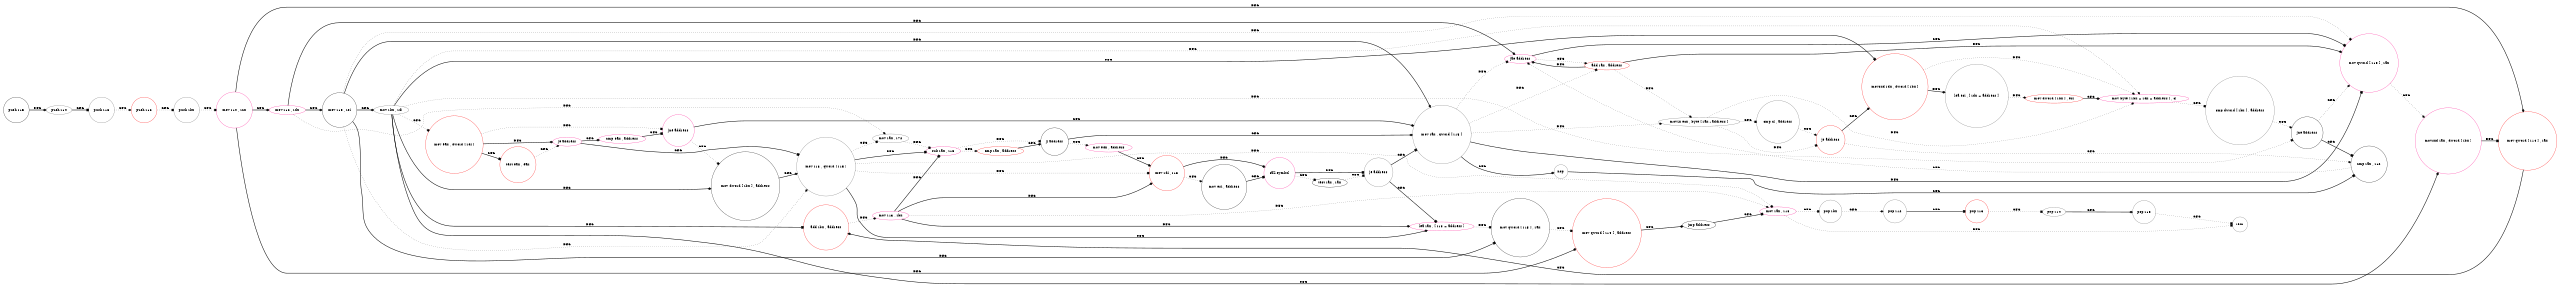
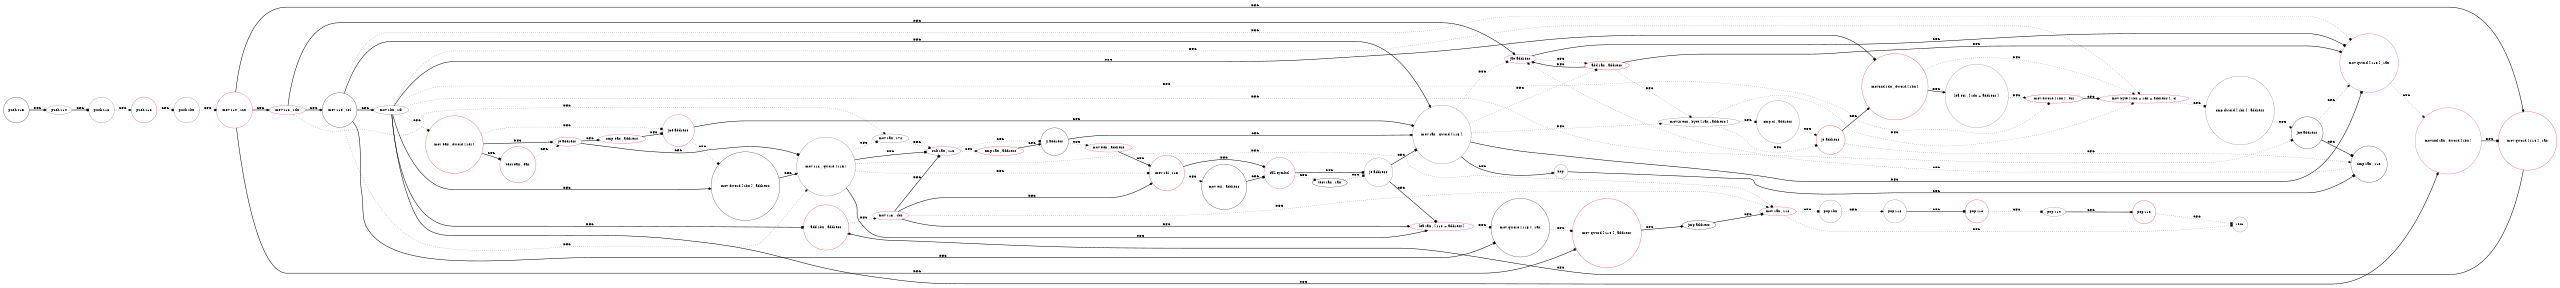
  digraph {
    rankdir=LR
    node [color=gray40 shape=circle]
    edge [arrowhead=diamond style=bold]
    n1 [color=black label="push r15"]
    n2 [label="push r14" shape=ellipse]
    n3 [label="push r13"]
    n4 [color=red label="push r12"]
    n5 [label="push rbx"]
    n6 [color=deeppink label="mov r14 , rcx"]
    n7 [color=deeppink label="mov r12 , rdx" shape=ellipse]
    n8 [color=red label="mov qword [ r14 ] , rax"]
    n9 [color=red label="mov qword [ r14 ] , address"]
    n10 [color=black label="mov r15 , rsi"]
    n11 [label="mov rax , r72" shape=ellipse]
    n12 [color=deeppink label="jae address" shape=ellipse]
    n13 [color=red label="add rbx , address"]
    n14 [color=black label="jmp address" shape=ellipse]
    n15 [label="mov rbx , rdi" shape=ellipse]
    n16 [label="mov r13 , qword [ r15 ]"]
    n17 [label="mov rax , qword [ r15 ]"]
    n18 [color=deeppink label="mov qword [ r15 ] , rax"]
    n19 [color=black label="mov qword [ r15 ] , rax"]
    n20 [color=deeppink label="sub rax , r13" shape=ellipse]
    n21 [color=red label="add rax , address" shape=ellipse]
    n22 [color=red label="mov eax , dword [ rdi ]"]
    n23 [color=black label="mov dword [ rbx ] , address"]
    n24 [color=deeppink label="movsxd rax , dword [ rbx ]"]
    n25 [color=red label="movsxd rdx , dword [ rbx ]"]
    n26 [color=red label="mov dword [ rbx ] , esi" shape=ellipse]
    n27 [color=deeppink label="mov byte [ rbx + rdx + address ] , cl" shape=ellipse]
    n28 [color=black label="jne address"]
    n29 [color=red label="mov rdi , r13"]
    n30 [color=deeppink label="lea rax , [ r13 + address ]" shape=ellipse]
    n31 [color=deeppink label="mov rax , r13" shape=ellipse]
    n32 [label=nop]
    n33 [label="movzx ecx , byte [ rax - address ]" shape=ellipse]
    n34 [color=red label="test eax , eax"]
    n35 [color=deeppink label="je address" shape=ellipse]
    n36 [color=deeppink label="jne address"]
    n37 [color=deeppink label="mov r13 , rbx" shape=ellipse]
    n38 [label="lea esi , [ rdx + address ]"]
    n39 [label="cmp dword [ rbx ] , address"]
    n40 [color=black label="cmp rax , r12"]
    n41 [color=deeppink label="cmp eax , address" shape=ellipse]
    n42 [color=red label="cmp rax , address" shape=ellipse]
    n43 [color=black label="jl address"]
    n44 [color=black label="mov esi , address"]
    n45 [color=deeppink label="call symbol"]
    n46 [label="pop rbx"]
    n47 [label=retn]
    n48 [color=deeppink label="mov edx , address" shape=ellipse]
    n49 [label="cmp cl , address"]
    n50 [color=red label="je address"]
    n51 [color=black label="test rax , rax" shape=ellipse]
    n52 [label="je address"]
    n53 [label="pop r12"]
    n54 [color=red label="pop r13"]
    n55 [label="pop r14" shape=ellipse]
-   n56 [label="pop r15"]
+   n56 [color=red label="pop r15"]
    n1 -> n2 [label=DFG]
    n2 -> n3 [arrowhead=box label=CFG]
    n3 -> n4 [label=CFG style=dotted]
    n4 -> n5 [arrowhead=box label=CFG style=dotted]
    n5 -> n6 [arrowhead=box label=CFG style=dotted]
    n6 -> n7 [label=CFG]
    n6 -> n8 [label=DFG]
    n6 -> n9 [label=DFG]
    n7 -> n10 [label=CFG]
    n7 -> n11 [label=DFG style=dotted]
    n7 -> n12 [label=DFG]
    n8 -> n13 [label=CFG]
    n9 -> n14 [label=CFG]
    n10 -> n15 [label=CFG]
    n10 -> n16 [label=DFG style=dotted]
    n10 -> n17 [label=DFG]
    n10 -> n18 [arrowhead=box label=DFG style=dotted]
    n10 -> n19 [arrowhead=box label=DFG]
    n11 -> n20 [arrowhead=box label=DFG style=dotted]
    n12 -> n18 [arrowhead=box label=CFG]
    n12 -> n21 [label=CFG style=dotted]
    n13 -> n37 [label=DFG style=dotted]
    n14 -> n31 [arrowhead=box label=CFG]
    n15 -> n13 [arrowhead=box label=DFG]
    n15 -> n22 [arrowhead=box label=CFG style=dotted]
    n15 -> n23 [label=DFG]
    n15 -> n24 [label=DFG]
    n15 -> n25 [arrowhead=box label=DFG]
+   n15 -> n26 [arrowhead=box label=DFG style=dotted]
    n15 -> n27 [label=DFG style=dotted]
    n15 -> n28 [arrowhead=box label=DFG style=dotted]
    n16 -> n11 [arrowhead=box label=CFG style=dotted]
    n16 -> n20 [arrowhead=box label=DFG]
    n16 -> n29 [arrowhead=box label=DFG style=dotted]
    n16 -> n30 [label=DFG]
    n16 -> n31 [arrowhead=box label=DFG style=dotted]
    n17 -> n12 [arrowhead=box label=DFG style=dotted]
    n17 -> n18 [arrowhead=box label=DFG]
    n17 -> n21 [arrowhead=box label=DFG style=dotted]
    n17 -> n32 [label=CFG]
    n17 -> n33 [label=DFG style=dotted]
    n18 -> n24 [label=CFG style=dotted]
    n19 -> n9 [arrowhead=box label=CFG style=dotted]
    n20 -> n42 [label=CFG style=dotted]
-   n20 -> n43 [arrowhead=box label=DFG style=dotted]
+   n20 -> n43 [arrowhead=box label=CFG style=dotted]
    n21 -> n12 [label=DFG]
    n21 -> n18 [label=DFG]
    n21 -> n33 [label=DFG style=dotted]
    n22 -> n34 [arrowhead=box label=CFG]
    n22 -> n35 [label=DFG]
    n22 -> n36 [arrowhead=box label=DFG style=dotted]
    n23 -> n16 [label=CFG]
    n24 -> n8 [arrowhead=box label=DFG]
    n25 -> n27 [label=DFG style=dotted]
    n25 -> n38 [label=DFG]
    n26 -> n27 [label=CFG]
    n27 -> n39 [arrowhead=box label=CFG style=dotted]
    n28 -> n18 [label=CFG style=dotted]
    n28 -> n40 [arrowhead=box label=CFG]
    n29 -> n44 [label=CFG style=dotted]
    n29 -> n45 [label=DFG]
    n30 -> n19 [arrowhead=box label=DFG style=dotted]
    n31 -> n46 [arrowhead=box label=CFG style=dotted]
    n31 -> n47 [arrowhead=box label=DFG style=dotted]
    n32 -> n40 [arrowhead=box label=CFG]
    n33 -> n27 [label=DFG style=dotted]
    n33 -> n49 [arrowhead=box label=CFG style=dotted]
    n33 -> n50 [arrowhead=box label=DFG style=dotted]
    n34 -> n35 [label=CFG style=dotted]
    n35 -> n16 [arrowhead=box label=CFG]
    n35 -> n41 [label=CFG]
    n36 -> n17 [label=CFG]
    n36 -> n23 [arrowhead=box label=CFG style=dotted]
    n37 -> n20 [arrowhead=box label=DFG]
    n37 -> n29 [label=DFG]
    n37 -> n30 [label=DFG]
    n37 -> n31 [label=DFG style=dotted]
    n38 -> n26 [label=DFG style=dotted]
    n39 -> n28 [label=CFG style=dotted]
    n40 -> n12 [label=CFG style=dotted]
    n41 -> n36 [arrowhead=box label=CFG]
    n42 -> n43 [label=CFG]
    n43 -> n17 [label=CFG]
    n43 -> n48 [label=CFG style=dotted]
    n44 -> n45 [arrowhead=box label=CFG]
    n45 -> n51 [arrowhead=box label=CFG style=dotted]
    n45 -> n52 [arrowhead=box label=DFG]
    n46 -> n53 [label=CFG style=dotted]
    n48 -> n29 [label=CFG]
    n49 -> n50 [label=CFG style=dotted]
    n50 -> n25 [label=CFG]
    n50 -> n40 [label=CFG style=dotted]
    n51 -> n52 [arrowhead=box label=CFG style=dotted]
    n52 -> n17 [arrowhead=box label=CFG]
    n52 -> n30 [arrowhead=box label=CFG]
    n53 -> n54 [arrowhead=box label=CFG]
    n54 -> n55 [arrowhead=box label=CFG style=dotted]
    n55 -> n56 [label=CFG]
    n56 -> n47 [arrowhead=box label=CFG style=dotted]
  }
